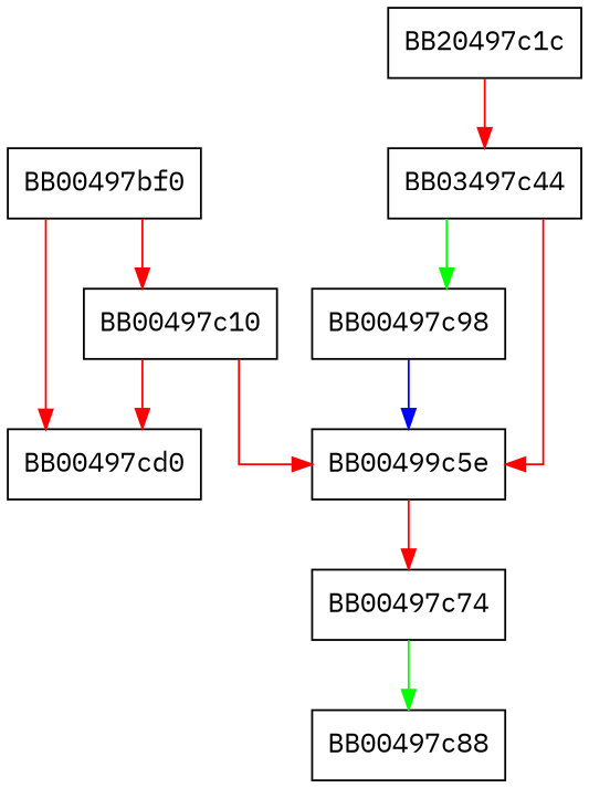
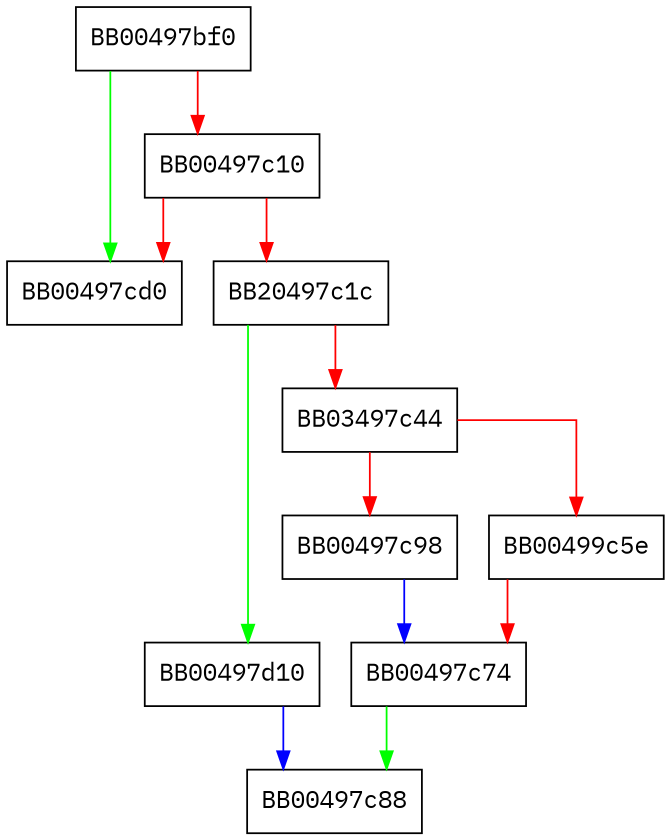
  digraph {
    fontname="IBM Plex Mono"
    splines=ortho
    node [fontname="IBM Plex Mono" shape=box]
    edge [color=red fontname="IBM Plex Mono"]
    BB00497bf0
    BB00497cd0
    BB00497c10
    n4 [label=BB20497c1c]
+   BB00497d10
    n6 [label=BB03497c44]
    BB00497c88
    BB00497c98
    n9 [label=BB00499c5e]
    BB00497c74
-   BB00497bf0 -> BB00497cd0
+   BB00497bf0 -> BB00497cd0 [color=green]
    BB00497bf0 -> BB00497c10
    BB00497c10 -> BB00497cd0
-   BB00497c10 -> n9
+   BB00497c10 -> n4
+   n4 -> BB00497d10 [color=green]
    n4 -> n6
-   n6 -> BB00497c98 [color=green]
+   BB00497d10 -> BB00497c88 [color=blue]
+   n6 -> BB00497c98
    n6 -> n9
-   BB00497c98 -> n9 [color=blue]
+   BB00497c98 -> BB00497c74 [color=blue]
    n9 -> BB00497c74
    BB00497c74 -> BB00497c88 [color=green]
  }
